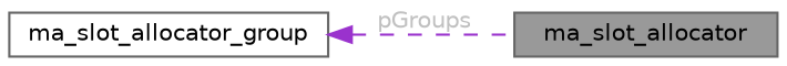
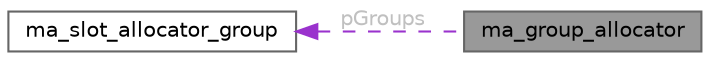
  digraph {
    rankdir=LR
    node [color=gray40 fontname=Helvetica fontsize=10 shape=box style=filled]
-   n1 [fillcolor=grey60 fontcolor=black height=0.2 label=ma_slot_allocator width=0.4]
+   n1 [fillcolor=grey60 fontcolor=black height=0.2 label=ma_group_allocator width=0.4]
    n2 [fillcolor=white height=0.2 label=ma_slot_allocator_group width=0.4]
    n2 -> n1 [color=darkorchid3 dir=back fontcolor=grey fontname=Helvetica fontsize=10 label=" pGroups" labelfontname=Helvetica labelfontsize=10 style=dashed]
  }
